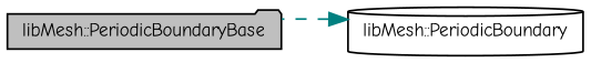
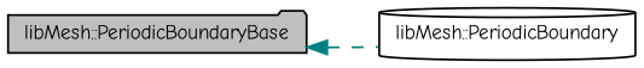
  digraph {
    rankdir=LR
    fontname="Comic Neue"
    node [color=black fontname="Comic Neue" fontsize=10 style=filled]
    n1 [fillcolor=grey75 fontcolor=black height=0.2 label="libMesh::PeriodicBoundaryBase" shape=folder width=0.4]
    n2 [fillcolor=white height=0.2 label="libMesh::PeriodicBoundary" shape=cylinder width=0.4]
-   n2 -> n1 [color=teal dir=back fontname="Comic Neue" fontsize=10 labelfontname=Helvetica labelfontsize=10 style=dashed]
+   n1 -> n2 [color=teal dir=back fontname="Comic Neue" fontsize=10 labelfontname=Helvetica labelfontsize=10 style=dashed]
  }
